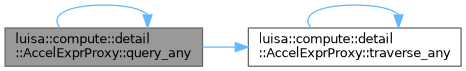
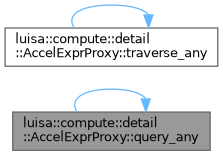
  digraph {
    rankdir=LR
    node [fontname=Helvetica fontsize=10 shape=box style=filled]
    edge [color=steelblue1 fontname=Helvetica fontsize=10 labelfontname=Helvetica labelfontsize=10 style=solid]
    n1 [color=gray40 fillcolor=grey60 fontcolor=black height=0.2 label="luisa::compute::detail\l::AccelExprProxy::query_any" width=0.4]
    n2 [color=grey40 fillcolor=white height=0.2 label="luisa::compute::detail\l::AccelExprProxy::traverse_any" width=0.4]
    n1 -> n1
-   n1 -> n2
    n2 -> n2
  }
